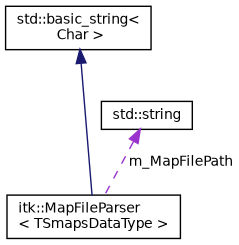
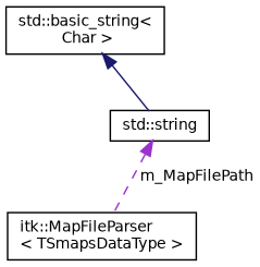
  digraph {
    node [color=black fillcolor=white fontname=Helvetica fontsize=10 shape=record style=filled]
    edge [dir=back fontname=Helvetica fontsize=10 labelfontname=Helvetica labelfontsize=10]
    n1 [height=0.2 label="itk::MapFileParser\l\< TSmapsDataType \>" width=0.4]
    n2 [height=0.2 label="std::string" width=0.4]
    n3 [height=0.2 label="std::basic_string\<\l Char \>" width=0.4]
    n2 -> n1 [color=darkorchid3 label=" m_MapFilePath" style=dashed]
-   n3 -> n1 [color=midnightblue style=solid]
+   n3 -> n2 [color=midnightblue style=solid]
  }
